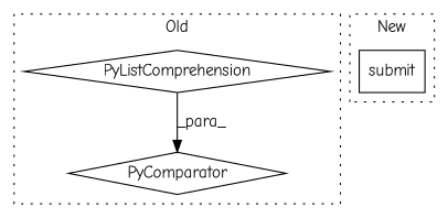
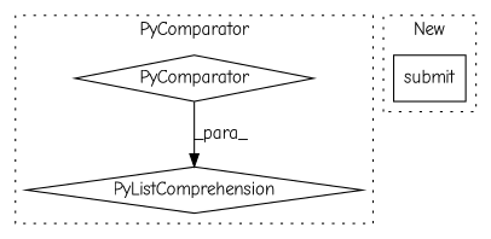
  digraph {
    fontname="Comic Neue"
    node [shape=diamond fontname="Comic Neue"]
    n1 [a=113 l=25 label=PyComparator s=3388]
    n2 [a=109 l=116 label=PyListComprehension s=3305]
    n3 [a=32 l="7,1" label=submit s="2847,2863" shape=box]
    subgraph cluster_1 {
-     label=Old
+     label=PyComparator
      style=dotted
      n1
      n2
    }
    subgraph cluster_2 {
      label=New
      style=dotted
      n3
    }
-   n2 -> n1 [label=_para_ fontname="Comic Neue"]
+   n1 -> n2 [label=_para_ fontname="Comic Neue"]
  }
